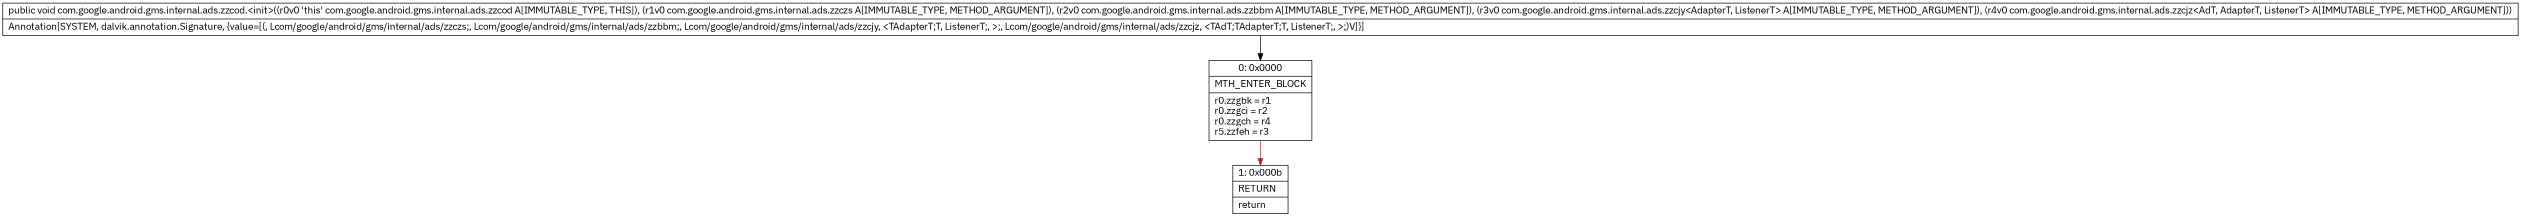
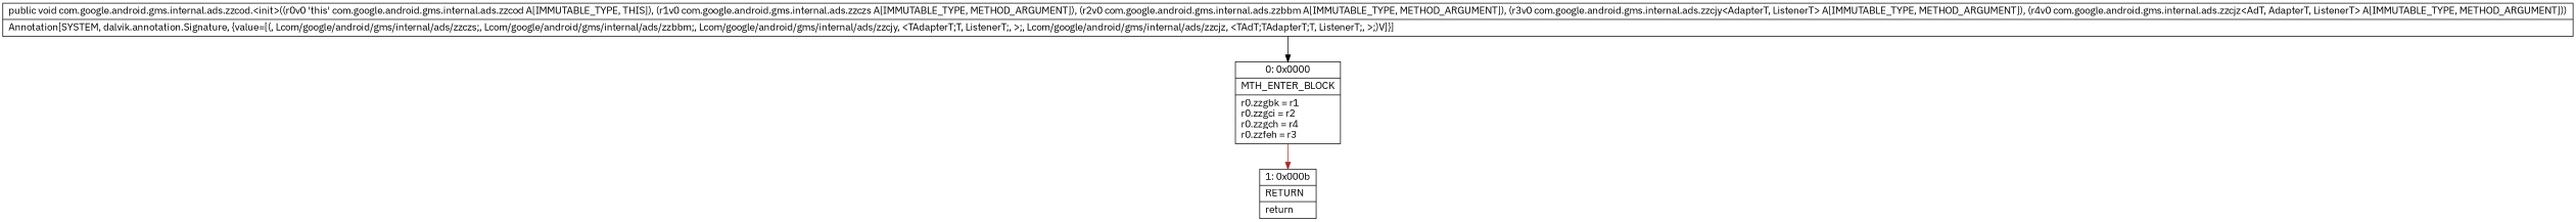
  digraph {
    fontname="IBM Plex Sans"
    node [shape=record fontname="IBM Plex Sans"]
    edge [fontname="IBM Plex Sans"]
-   n1 [label="{0\:\ 0x0000|MTH_ENTER_BLOCK\l|r0.zzgbk = r1\lr0.zzgci = r2\lr0.zzgch = r4\lr5.zzfeh = r3\l}"]
+   n1 [label="{0\:\ 0x0000|MTH_ENTER_BLOCK\l|r0.zzgbk = r1\lr0.zzgci = r2\lr0.zzgch = r4\lr0.zzfeh = r3\l}"]
    n2 [label="{1\:\ 0x000b|RETURN\l|return\l}"]
    n3 [label="{public void com.google.android.gms.internal.ads.zzcod.\<init\>((r0v0 'this' com.google.android.gms.internal.ads.zzcod A[IMMUTABLE_TYPE, THIS]), (r1v0 com.google.android.gms.internal.ads.zzczs A[IMMUTABLE_TYPE, METHOD_ARGUMENT]), (r2v0 com.google.android.gms.internal.ads.zzbbm A[IMMUTABLE_TYPE, METHOD_ARGUMENT]), (r3v0 com.google.android.gms.internal.ads.zzcjy\<AdapterT, ListenerT\> A[IMMUTABLE_TYPE, METHOD_ARGUMENT]), (r4v0 com.google.android.gms.internal.ads.zzcjz\<AdT, AdapterT, ListenerT\> A[IMMUTABLE_TYPE, METHOD_ARGUMENT]))  | Annotation[SYSTEM, dalvik.annotation.Signature, \{value=[(, Lcom\/google\/android\/gms\/internal\/ads\/zzczs;, Lcom\/google\/android\/gms\/internal\/ads\/zzbbm;, Lcom\/google\/android\/gms\/internal\/ads\/zzcjy, \<TAdapterT;T, ListenerT;, \>;, Lcom\/google\/android\/gms\/internal\/ads\/zzcjz, \<TAdT;TAdapterT;T, ListenerT;, \>;)V]\}]\l}"]
    n1 -> n2 [color=brown]
    n3 -> n1 [color=black]
  }
